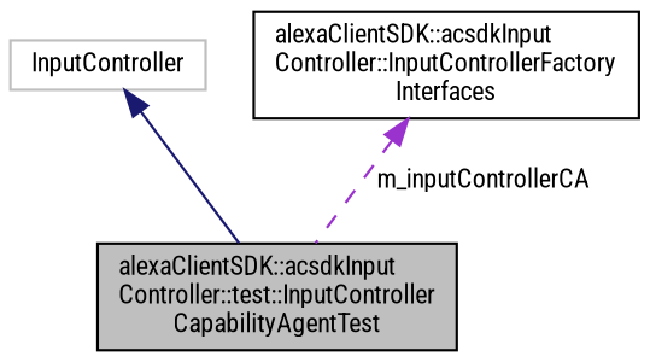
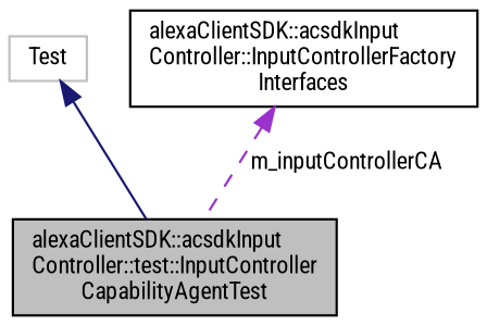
  digraph {
    fontname="Roboto Condensed"
    node [color=black fillcolor=white fontname="Roboto Condensed" fontsize=10 shape=record style=filled]
    edge [dir=back fontname="Roboto Condensed" fontsize=10 labelfontname=Helvetica labelfontsize=10]
    n1 [fillcolor=grey75 fontcolor=black height=0.2 label="alexaClientSDK::acsdkInput\lController::test::InputController\lCapabilityAgentTest" width=0.4]
-   n2 [color=grey75 height=0.2 label=InputController width=0.4]
+   n2 [color=grey75 height=0.2 label=Test width=0.4]
    n3 [height=0.2 label="alexaClientSDK::acsdkInput\lController::InputControllerFactory\lInterfaces" width=0.4]
    n2 -> n1 [color=midnightblue style=solid]
    n3 -> n1 [color=darkorchid3 label=" m_inputControllerCA" style=dashed]
  }
